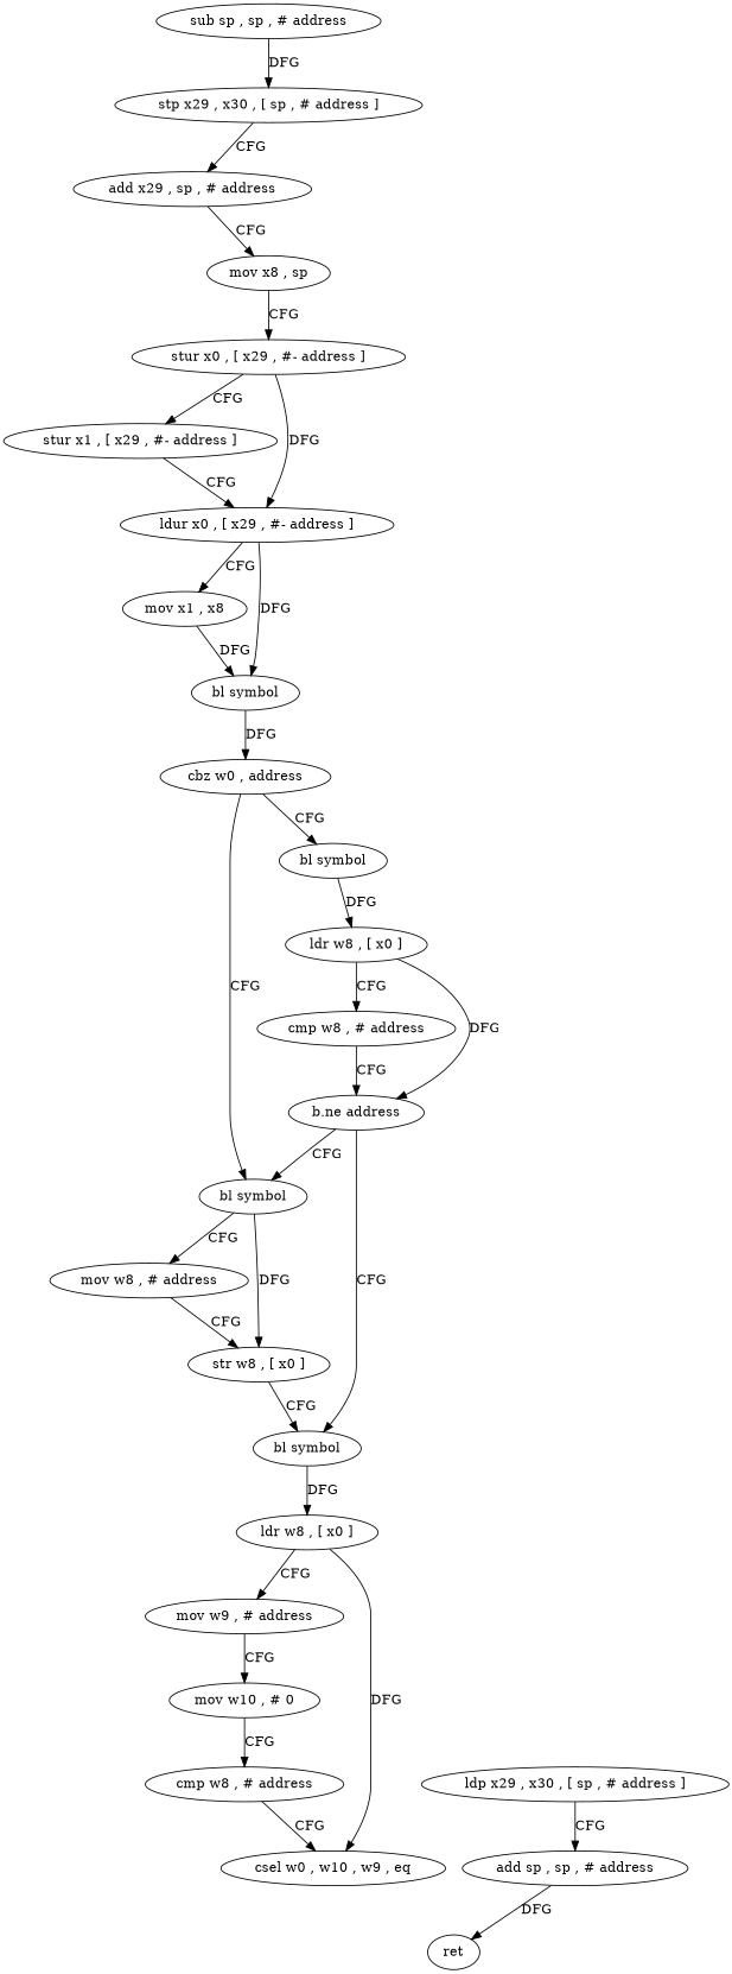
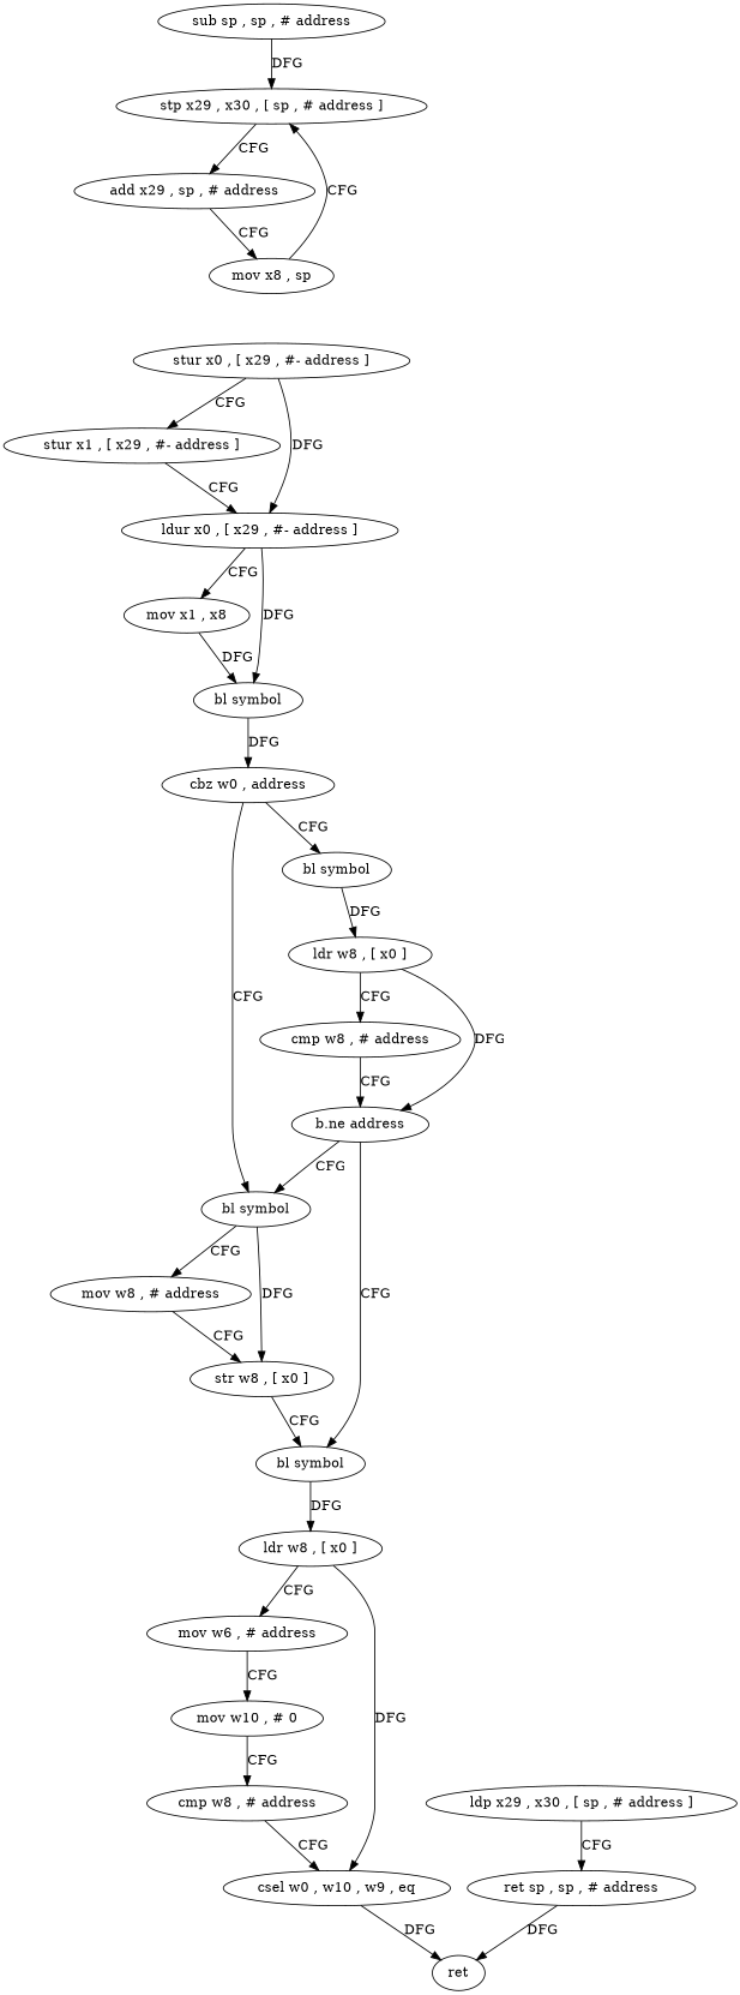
  digraph {
    n1 [label="sub sp , sp , # address"]
    n2 [label="stp x29 , x30 , [ sp , # address ]"]
    n3 [label="add x29 , sp , # address"]
    n4 [label="mov x8 , sp"]
    n5 [label="stur x0 , [ x29 , #- address ]"]
    n6 [label="stur x1 , [ x29 , #- address ]"]
    n7 [label="ldur x0 , [ x29 , #- address ]"]
    n8 [label="mov x1 , x8"]
    n9 [label="bl symbol"]
    n10 [label="cbz w0 , address"]
    n11 [label="bl symbol"]
    n12 [label="bl symbol"]
    n13 [label="mov w8 , # address"]
    n14 [label="str w8 , [ x0 ]"]
    n15 [label="ldr w8 , [ x0 ]"]
    n16 [label="bl symbol"]
    n17 [label="cmp w8 , # address"]
    n18 [label="b.ne address"]
    n19 [label="ldr w8 , [ x0 ]"]
-   n20 [label="mov w9 , # address"]
+   n20 [label="mov w6 , # address"]
    n21 [label="csel w0 , w10 , w9 , eq"]
    n22 [label="mov w10 , # 0"]
    n23 [label=ret]
    n24 [label="cmp w8 , # address"]
    n25 [label="ldp x29 , x30 , [ sp , # address ]"]
-   n26 [label="add sp , sp , # address"]
+   n26 [label="ret sp , sp , # address"]
    n1 -> n2 [label=DFG]
    n2 -> n3 [label=CFG]
    n3 -> n4 [label=CFG]
-   n4 -> n5 [label=CFG]
+   n4 -> n2 [label=CFG]
    n5 -> n6 [label=CFG]
    n5 -> n7 [label=DFG]
    n6 -> n7 [label=CFG]
    n7 -> n8 [label=CFG]
    n7 -> n9 [label=DFG]
    n8 -> n9 [label=DFG]
    n9 -> n10 [label=DFG]
    n10 -> n11 [label=CFG]
    n10 -> n12 [label=CFG]
    n11 -> n13 [label=CFG]
    n11 -> n14 [label=DFG]
    n12 -> n15 [label=DFG]
    n13 -> n14 [label=CFG]
    n14 -> n16 [label=CFG]
    n15 -> n17 [label=CFG]
    n15 -> n18 [label=DFG]
    n16 -> n19 [label=DFG]
    n17 -> n18 [label=CFG]
    n18 -> n11 [label=CFG]
    n18 -> n16 [label=CFG]
    n19 -> n20 [label=CFG]
    n19 -> n21 [label=DFG]
    n20 -> n22 [label=CFG]
+   n21 -> n23 [label=DFG]
    n22 -> n24 [label=CFG]
    n24 -> n21 [label=CFG]
    n25 -> n26 [label=CFG]
    n26 -> n23 [label=DFG]
  }
